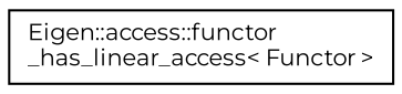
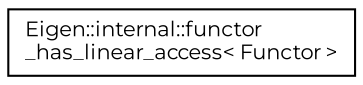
  digraph {
    rankdir=LR
    fontname=Montserrat
-   n1 [color=black fillcolor=white fontname=Montserrat fontsize=10 height=0.2 label="Eigen::access::functor\l_has_linear_access\< Functor \>" shape=record style=filled width=0.4]
+   n1 [color=black fillcolor=white fontname=Montserrat fontsize=10 height=0.2 label="Eigen::internal::functor\l_has_linear_access\< Functor \>" shape=record style=filled width=0.4]
  }
